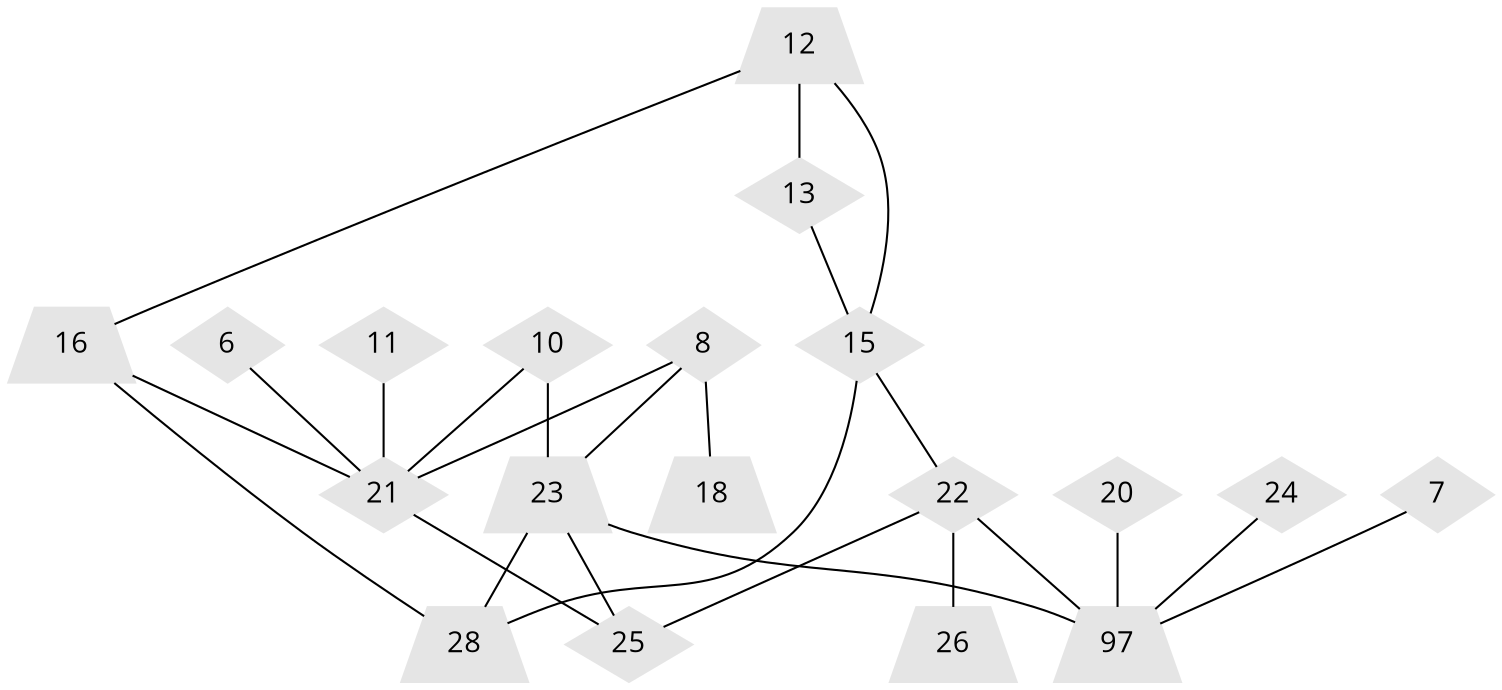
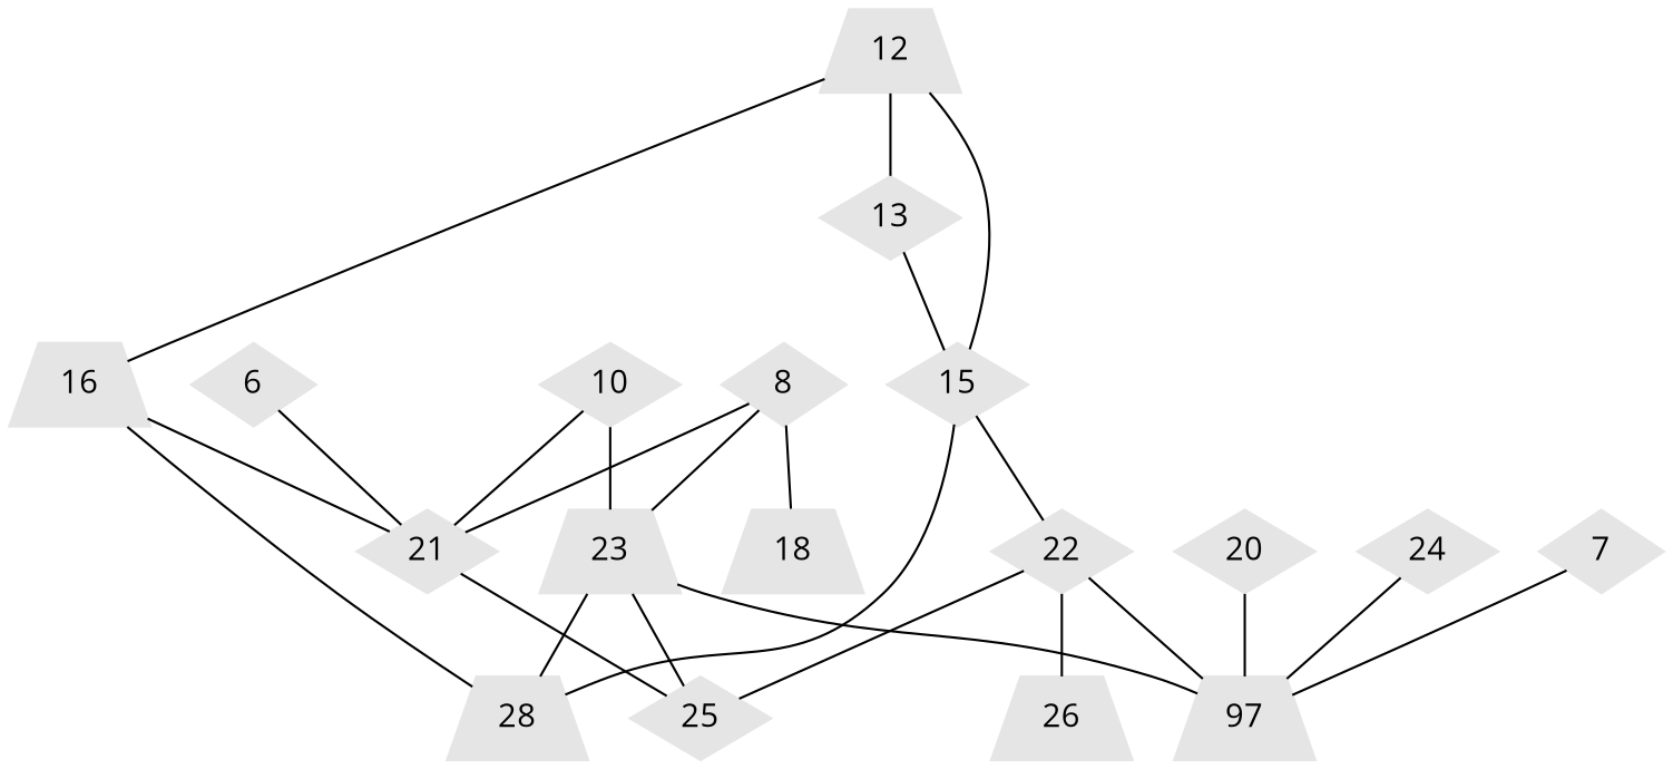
  graph {
    fontname="Open Sans"
    node [color=gray90 fontname="Open Sans" shape=diamond style=filled]
    edge [fontname="Open Sans" weight=1.0]
    6
    21
    25
    n4 [label=97 shape=trapezium]
    7
    8
    18 [shape=trapezium]
    23 [shape=trapezium]
    28 [shape=trapezium]
    10
-   11
    12 [shape=trapezium]
    13
    15
    16 [shape=trapezium]
    22
    26 [shape=trapezium]
    20
    24
    6 -- 21
    21 -- 25
    7 -- n4
    8 -- 21
    8 -- 18
    8 -- 23 [weight=2.0]
    23 -- 25
    23 -- n4
    23 -- 28
    10 -- 21
    10 -- 23
-   11 -- 21
    12 -- 13
    12 -- 15
    12 -- 16
    13 -- 15 [weight=2.0]
    15 -- 28
    15 -- 22
    16 -- 21
    16 -- 28
    22 -- 25
    22 -- n4
    22 -- 26
    20 -- n4
    24 -- n4
  }
